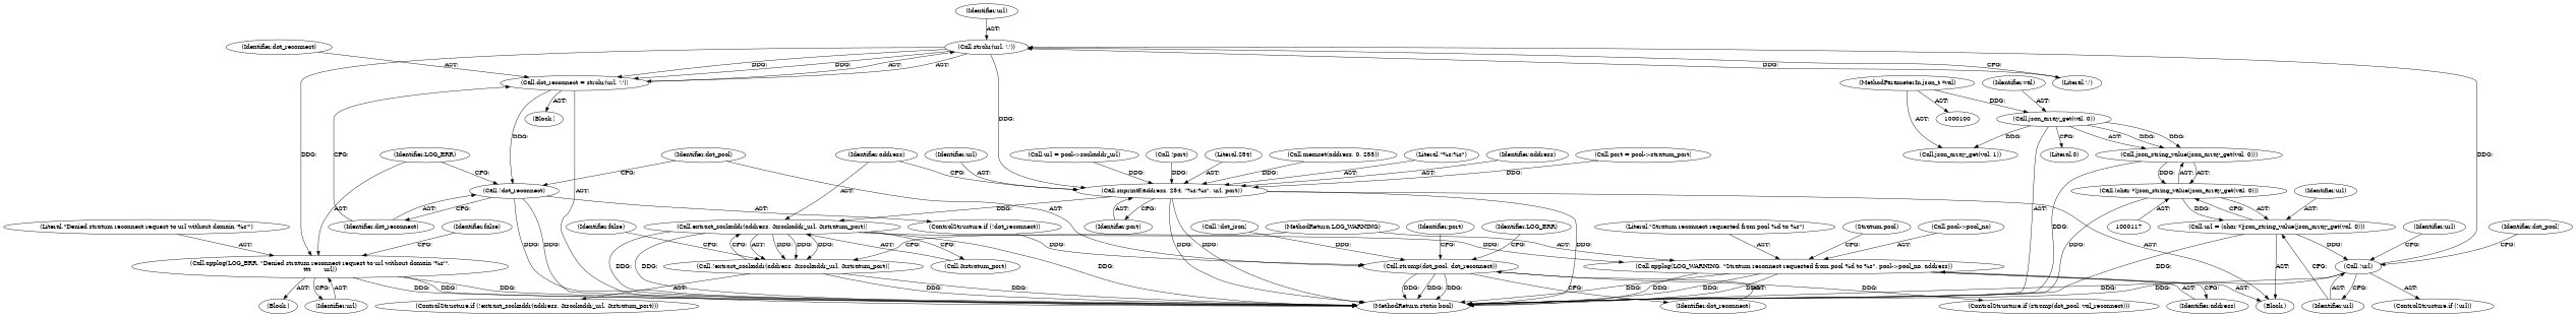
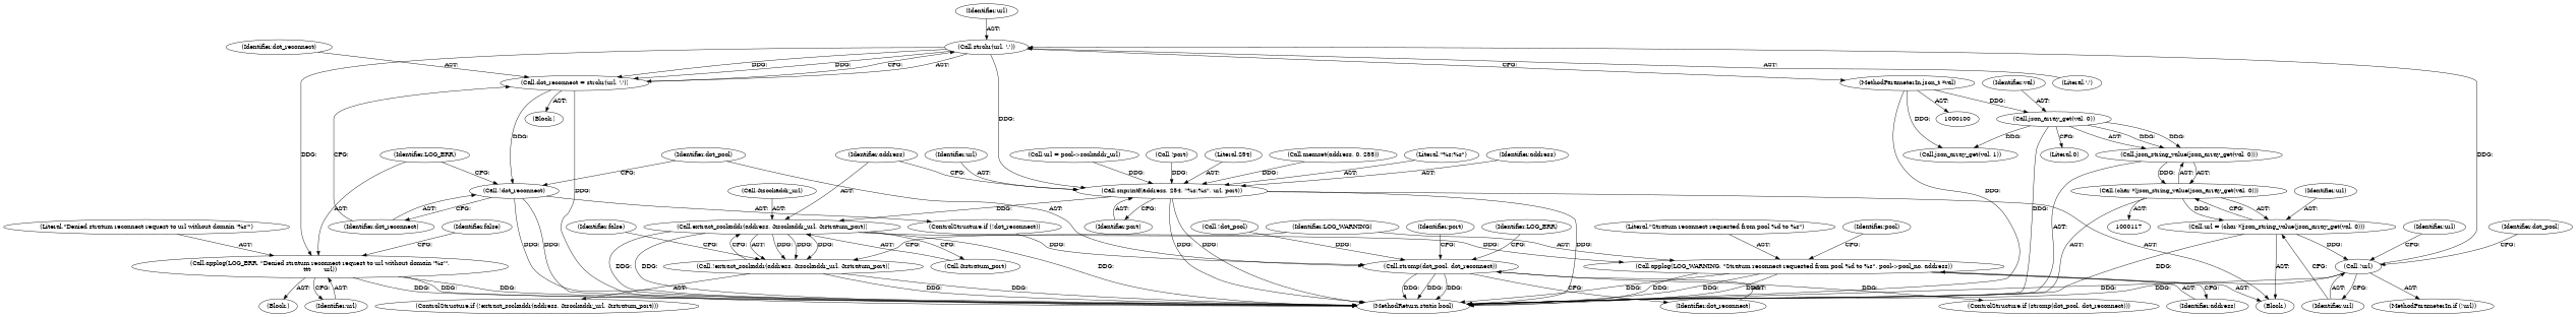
  digraph {
    n1 [label="(Call,strchr(url, '.'))"]
    n2 [label="(Call,dot_reconnect = strchr(url, '.'))"]
    n3 [label="(Call,applog(LOG_ERR, \"Denied stratum reconnect request to url without domain '%s'\",\n\t\t\t       url))"]
    n4 [label="(Call,snprintf(address, 254, \"%s:%s\", url, port))"]
    n5 [label="(Literal,'.')"]
    n6 [label="(MethodReturn,static bool)"]
    n7 [label="(Call,!dot_reconnect)"]
    n8 [label="(Block,)"]
    n9 [label="(Identifier,url)"]
    n10 [label="(Block,)"]
    n11 [label="(Block,)"]
    n12 [label="(Call,extract_sockaddr(address, &sockaddr_url, &stratum_port))"]
    n13 [label="(Identifier,port)"]
    n14 [label="(Call,!url)"]
    n15 [label="(Identifier,url)"]
-   n16 [label="(ControlStructure,if (!url))"]
+   n16 [label="(MethodParameterIn,if (!url))"]
    n17 [label="(Call,url = (char *)json_string_value(json_array_get(val, 0)))"]
    n18 [label="(Call,(char *)json_string_value(json_array_get(val, 0)))"]
    n19 [label="(Call,json_string_value(json_array_get(val, 0)))"]
    n20 [label="(Call,json_array_get(val, 0))"]
    n21 [label="(Call,json_array_get(val, 1))"]
    n22 [label="(Literal,0)"]
    n23 [label="(MethodParameterIn,json_t *val)"]
    1000100
    n25 [label="(ControlStructure,if (!dot_reconnect))"]
    n26 [label="(Identifier,dot_reconnect)"]
    n27 [label="(Call,strcmp(dot_pool, dot_reconnect))"]
-   n28 [label="(ControlStructure,if (strcmp(dot_pool, val_reconnect)))"]
+   n28 [label="(ControlStructure,if (strcmp(dot_pool, dot_reconnect)))"]
    n29 [label="(Identifier,dot_reconnect)"]
    n30 [label="(Call,!extract_sockaddr(address, &sockaddr_url, &stratum_port))"]
    n31 [label="(Call,applog(LOG_WARNING, \"Stratum reconnect requested from pool %d to %s\", pool->pool_no, address))"]
    n32 [label="(Call,&stratum_port)"]
    n33 [label="(ControlStructure,if (!extract_sockaddr(address, &sockaddr_url, &stratum_port)))"]
    n34 [label="(Identifier,address)"]
    n35 [label="(Identifier,address)"]
-   n36 [label="(Call,!dot_json)"]
+   n36 [label="(Call,!dot_pool)"]
    n37 [label="(Call,url = pool->sockaddr_url)"]
    n38 [label="(Identifier,dot_pool)"]
    n39 [label="(Identifier,port)"]
    n40 [label="(Literal,254)"]
    n41 [label="(Identifier,LOG_ERR)"]
-   n42 [label="(Stratum,pool)"]
+   n42 [label="(Identifier,pool)"]
    n43 [label="(Identifier,false)"]
    n44 [label="(Identifier,val)"]
    n45 [label="(Identifier,url)"]
    n46 [label="(Call,memset(address, 0, 255))"]
    n47 [label="(Identifier,false)"]
    n48 [label="(Identifier,LOG_ERR)"]
+   n49 [label="(Call,&sockaddr_url)"]
    n50 [label="(Identifier,dot_pool)"]
    n51 [label="(Call,!port)"]
    n52 [label="(Identifier,url)"]
    n53 [label="(Literal,\"%s:%s\")"]
-   n54 [label="(Call,pool->pool_no)"]
    n55 [label="(Identifier,address)"]
-   n56 [label="(Call,port = pool->stratum_port)"]
-   n57 [label="(MethodReturn,LOG_WARNING)"]
+   n57 [label="(Identifier,LOG_WARNING)"]
    n58 [label="(Identifier,url)"]
    n59 [label="(Identifier,dot_reconnect)"]
    n60 [label="(Literal,\"Denied stratum reconnect request to url without domain '%s'\")"]
    n61 [label="(Identifier,url)"]
    n62 [label="(Literal,\"Stratum reconnect requested from pool %d to %s\")"]
    1000117
    n1 -> n2 [label="AST: "]
    n1 -> n2 [label="DDG: "]
    n1 -> n2 [label="DDG: "]
    n1 -> n3 [label="DDG: "]
    n1 -> n4 [label="DDG: "]
-   n1 -> n5 [label="CFG: "]
-   n2 -> n1 [label="AST: "]
-   n2 -> n6 [label="AST: "]
+   n1 -> n23 [label="CFG: "]
+   n2 -> n1 [label="CFG: "]
+   n2 -> n6 [label="DDG: "]
    n2 -> n7 [label="DDG: "]
    n2 -> n8 [label="AST: "]
    n3 -> n6 [label="DDG: "]
    n3 -> n6 [label="DDG: "]
    n3 -> n6 [label="DDG: "]
    n3 -> n9 [label="CFG: "]
    n3 -> n10 [label="AST: "]
    n4 -> n6 [label="DDG: "]
    n4 -> n6 [label="DDG: "]
    n4 -> n6 [label="DDG: "]
    n4 -> n11 [label="AST: "]
    n4 -> n12 [label="DDG: "]
    n4 -> n13 [label="CFG: "]
-   n5 -> n1 [label="DDG: "]
+   n5 -> n1 [label="AST: "]
    n7 -> n6 [label="DDG: "]
    n7 -> n6 [label="DDG: "]
    n7 -> n25 [label="AST: "]
    n7 -> n26 [label="CFG: "]
    n9 -> n3 [label="AST: "]
    n12 -> n6 [label="DDG: "]
    n12 -> n6 [label="DDG: "]
    n12 -> n6 [label="DDG: "]
    n12 -> n30 [label="AST: "]
    n12 -> n30 [label="DDG: "]
    n12 -> n30 [label="DDG: "]
    n12 -> n30 [label="DDG: "]
    n12 -> n31 [label="DDG: "]
    n12 -> n32 [label="CFG: "]
    n13 -> n4 [label="AST: "]
    n14 -> n1 [label="DDG: "]
    n14 -> n6 [label="DDG: "]
    n14 -> n6 [label="DDG: "]
    n14 -> n15 [label="CFG: "]
    n14 -> n16 [label="AST: "]
    n15 -> n14 [label="AST: "]
    n15 -> n17 [label="CFG: "]
    n17 -> n6 [label="DDG: "]
    n17 -> n11 [label="AST: "]
    n17 -> n14 [label="DDG: "]
    n17 -> n18 [label="CFG: "]
-   n18 -> n6 [label="DDG: "]
+   n18 -> n6 [label="AST: "]
    n18 -> n17 [label="AST: "]
    n18 -> n17 [label="DDG: "]
    n18 -> n19 [label="AST: "]
-   n19 -> n6 [label="DDG: "]
+   n19 -> n6 [label="AST: "]
    n19 -> n18 [label="AST: "]
    n19 -> n18 [label="DDG: "]
-   n20 -> n6 [label="AST: "]
+   n20 -> n6 [label="DDG: "]
    n20 -> n19 [label="AST: "]
    n20 -> n19 [label="DDG: "]
    n20 -> n19 [label="DDG: "]
    n20 -> n21 [label="DDG: "]
    n20 -> n22 [label="CFG: "]
+   n23 -> n6 [label="DDG: "]
    n23 -> n20 [label="DDG: "]
-   n23 -> n21 [label="AST: "]
+   n23 -> n21 [label="DDG: "]
    n23 -> 1000100 [label="AST: "]
    n25 -> n27 [label="DDG: "]
    n26 -> n2 [label="CFG: "]
    n26 -> n7 [label="AST: "]
    n27 -> n6 [label="DDG: "]
    n27 -> n6 [label="DDG: "]
    n27 -> n6 [label="DDG: "]
    n27 -> n28 [label="DDG: "]
    n27 -> n29 [label="CFG: "]
    n29 -> n27 [label="AST: "]
    n30 -> n6 [label="DDG: "]
    n30 -> n6 [label="DDG: "]
    n30 -> n12 [label="CFG: "]
    n30 -> n33 [label="AST: "]
    n31 -> n6 [label="DDG: "]
    n31 -> n6 [label="DDG: "]
    n31 -> n6 [label="DDG: "]
    n31 -> n6 [label="DDG: "]
    n31 -> n11 [label="AST: "]
    n31 -> n34 [label="CFG: "]
    n32 -> n12 [label="AST: "]
    n34 -> n31 [label="AST: "]
    n35 -> n4 [label="CFG: "]
    n35 -> n12 [label="AST: "]
    n36 -> n27 [label="DDG: "]
    n37 -> n4 [label="DDG: "]
    n38 -> n7 [label="CFG: "]
    n38 -> n27 [label="AST: "]
    n39 -> n27 [label="CFG: "]
    n40 -> n4 [label="AST: "]
    n41 -> n3 [label="AST: "]
    n41 -> n7 [label="CFG: "]
    n42 -> n31 [label="CFG: "]
    n43 -> n3 [label="CFG: "]
    n44 -> n20 [label="AST: "]
    n45 -> n17 [label="AST: "]
    n46 -> n4 [label="DDG: "]
    n47 -> n30 [label="CFG: "]
    n48 -> n27 [label="CFG: "]
+   n49 -> n12 [label="AST: "]
    n50 -> n14 [label="CFG: "]
    n51 -> n4 [label="DDG: "]
    n52 -> n1 [label="AST: "]
    n53 -> n4 [label="AST: "]
-   n54 -> n31 [label="AST: "]
    n55 -> n4 [label="AST: "]
-   n56 -> n4 [label="DDG: "]
    n57 -> n30 [label="CFG: "]
    n57 -> n31 [label="AST: "]
    n58 -> n4 [label="AST: "]
    n59 -> n2 [label="AST: "]
    n60 -> n3 [label="AST: "]
    n61 -> n14 [label="CFG: "]
    n62 -> n31 [label="AST: "]
-   1000117 -> n18 [label="AST: "]
+   n18 -> 1000117 [label="AST: "]
  }
